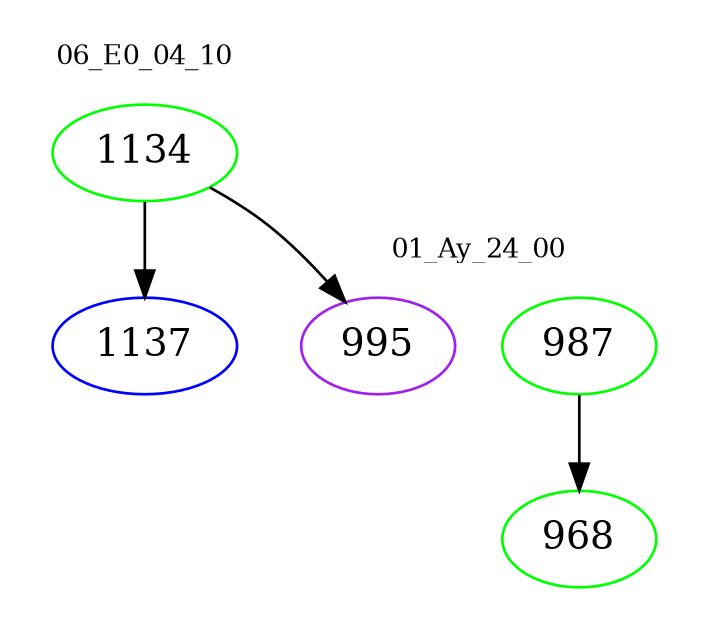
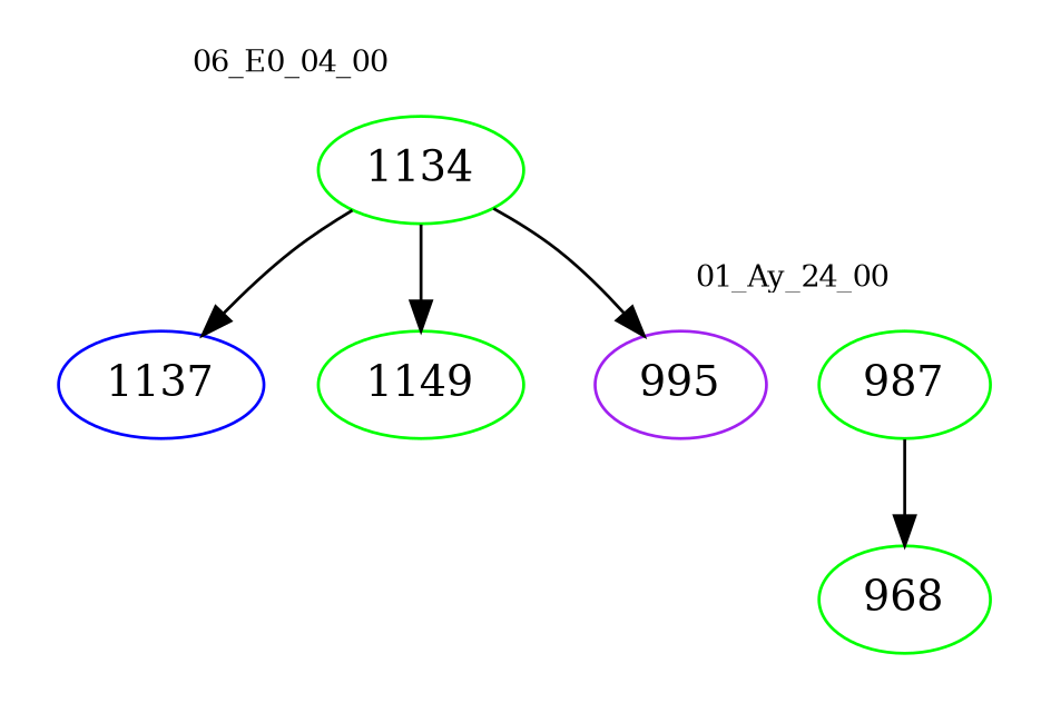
  digraph {
    node [color=green]
    edge [color=black]
    n1 [label=987]
    n2 [label=968]
    n3 [color=purple label=995]
    n4 [label=1134]
    n5 [color=blue label=1137]
+   n6 [label=1149]
    subgraph cluster_1 {
      color=white
      fontsize=10
      label="01_Ay_24_00"
      n1
      n2
      n3
    }
    subgraph cluster_2 {
      color=white
      fontsize=10
-     label="06_E0_04_10"
+     label="06_E0_04_00"
      n4
      n5
+     n6
    }
    n1 -> n2
    n4 -> n3
    n4 -> n5
+   n4 -> n6
  }
